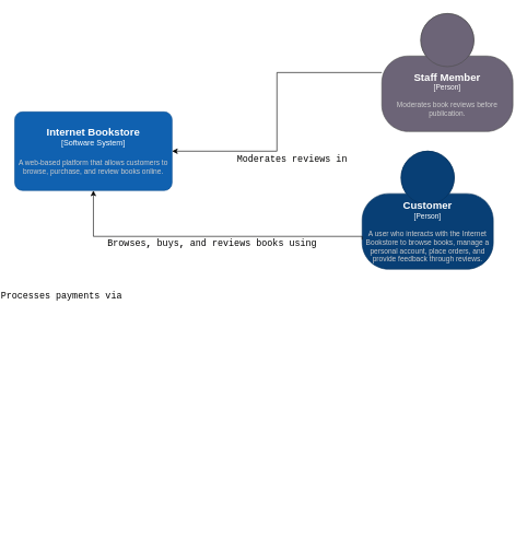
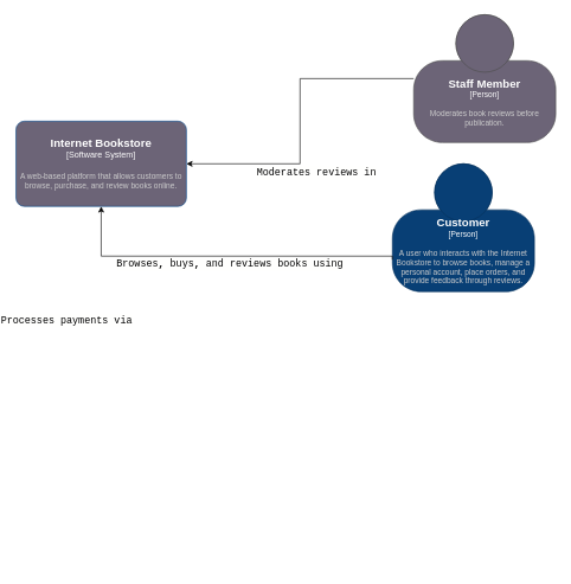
  <mxCell id="0" />
  <mxCell id="1" parent="0" />
  <mxCell id="2" value="&lt;font style=&quot;font-size: 16px&quot;&gt;&lt;b&gt;Customer&lt;/b&gt;&lt;/font&gt;&lt;div&gt;[Person]&lt;/div&gt;&lt;br&gt;&lt;div&gt;&lt;font style=&quot;font-size: 11px&quot;&gt;&lt;font color=&quot;#cccccc&quot;&gt;A user who interacts with the Internet Bookstore to browse books, manage a personal account, place orders, and provide feedback through reviews.&lt;/font&gt;&lt;/div&gt;" style="html=1;fontSize=11;dashed=0;whiteSpace=wrap;fillColor=#083F75;strokeColor=#06315C;fontColor=#ffffff;shape=mxgraph.c4.person2;align=center;metaEdit=1;points=[[0.5,0,0],[1,0.5,0],[1,0.75,0],[0.75,1,0],[0.5,1,0],[0.25,1,0],[0,0.75,0],[0,0.5,0]];resizable=0;" parent="1" vertex="1"><mxGeometry x="550" y="230" width="200" height="180" as="geometry" /></mxCell>
  <mxCell id="3" style="edgeStyle=orthogonalEdgeStyle;rounded=0;orthogonalLoop=1;jettySize=auto;html=1;" edge="1" parent="1" source="4" target="5"><mxGeometry relative="1" as="geometry" /></mxCell>
  <mxCell id="4" value="&lt;font style=&quot;font-size: 16px&quot;&gt;&lt;b&gt;Staff Member&lt;/b&gt;&lt;/font&gt;&lt;div&gt;[Person]&lt;/div&gt;&lt;br&gt;&lt;div&gt;&lt;font style=&quot;font-size: 11px&quot;&gt;&lt;font color=&quot;#cccccc&quot;&gt;Moderates book reviews before publication.&lt;/font&gt;&lt;/div&gt;" style="html=1;fontSize=11;dashed=0;whiteSpace=wrap;fillColor=#6C6477;strokeColor=#4D4D4D;fontColor=#ffffff;shape=mxgraph.c4.person2;align=center;metaEdit=1;points=[[0.5,0,0],[1,0.5,0],[1,0.75,0],[0.75,1,0],[0.5,1,0],[0.25,1,0],[0,0.75,0],[0,0.5,0]];resizable=0;" parent="1" vertex="1"><mxGeometry x="580" y="20" width="200" height="180" as="geometry" /></mxCell>
- <mxCell id="5" value="&lt;font style=&quot;font-size: 16px&quot;&gt;&lt;b&gt;Internet Bookstore&lt;/b&gt;&lt;/font&gt;&lt;div&gt;[Software System]&lt;/div&gt;&lt;br&gt;&lt;div&gt;&lt;font style=&quot;font-size: 11px&quot;&gt;&lt;font color=&quot;#cccccc&quot;&gt;A web-based platform that allows customers to browse, purchase, and review books online.&lt;/font&gt;&lt;/div&gt;" style="rounded=1;whiteSpace=wrap;html=1;labelBackgroundColor=none;fillColor=#1061B0;fontColor=#ffffff;align=center;arcSize=10;strokeColor=#0D5091;metaEdit=1;resizable=0;points=[[0.25,0,0],[0.5,0,0],[0.75,0,0],[1,0.25,0],[1,0.5,0],[1,0.75,0],[0.75,1,0],[0.5,1,0],[0.25,1,0],[0,0.75,0],[0,0.5,0],[0,0.25,0]];" parent="1" vertex="1"><mxGeometry x="20" y="170" width="240" height="120" as="geometry" /></mxCell>
+ <mxCell id="5" value="&lt;font style=&quot;font-size: 16px&quot;&gt;&lt;b&gt;Internet Bookstore&lt;/b&gt;&lt;/font&gt;&lt;div&gt;[Software System]&lt;/div&gt;&lt;br&gt;&lt;div&gt;&lt;font style=&quot;font-size: 11px&quot;&gt;&lt;font color=&quot;#cccccc&quot;&gt;A web-based platform that allows customers to browse, purchase, and review books online.&lt;/font&gt;&lt;/div&gt;" style="rounded=1;whiteSpace=wrap;html=1;labelBackgroundColor=none;fillColor=#6c6477;fontColor=#ffffff;align=center;arcSize=10;strokeColor=#0D5091;metaEdit=1;resizable=0;points=[[0.25,0,0],[0.5,0,0],[0.75,0,0],[1,0.25,0],[1,0.5,0],[1,0.75,0],[0.75,1,0],[0.5,1,0],[0.25,1,0],[0,0.75,0],[0,0.5,0],[0,0.25,0]];" parent="1" vertex="1"><mxGeometry x="20" y="170" width="240" height="120" as="geometry" /></mxCell>
  <mxCell id="6" style="edgeStyle=orthogonalEdgeStyle;rounded=0;orthogonalLoop=1;jettySize=auto;html=1;exitX=0.5;exitY=1;exitDx=0;exitDy=0;exitPerimeter=0;" parent="1" edge="1"><mxGeometry relative="1" as="geometry"><mxPoint x="650" y="800" as="sourcePoint" /><mxPoint x="650" y="800" as="targetPoint" /></mxGeometry></mxCell>
  <mxCell id="7" value="" style="endArrow=classic;html=1;rounded=0;entryX=0.5;entryY=1;entryDx=0;entryDy=0;entryPerimeter=0;exitX=0;exitY=0.75;exitDx=0;exitDy=0;exitPerimeter=0;edgeStyle=orthogonalEdgeStyle;strokeColor=default;" parent="1" source="2" target="5" edge="1"><mxGeometry width="50" height="50" relative="1" as="geometry"><mxPoint x="430" y="500" as="sourcePoint" /><mxPoint x="480" y="450" as="targetPoint" /><Array as="points"><mxPoint x="550" y="360" /><mxPoint x="140" y="360" /></Array></mxGeometry></mxCell>
  <mxCell id="8" value="&lt;div style=&quot;background-color: rgb(255, 255, 254); font-family: Consolas, &amp;quot;Courier New&amp;quot;, monospace; font-size: 14px; line-height: 19px; white-space-collapse: preserve;&quot;&gt;&lt;span style=&quot;&quot;&gt;Browses&lt;/span&gt;&lt;span style=&quot;font-weight: bold;&quot;&gt;,&lt;/span&gt;&lt;span style=&quot;&quot;&gt; buys&lt;/span&gt;&lt;span style=&quot;font-weight: bold;&quot;&gt;,&lt;/span&gt;&lt;span style=&quot;&quot;&gt; and reviews books using&lt;/span&gt;&lt;/div&gt;" style="edgeLabel;html=1;align=center;verticalAlign=middle;resizable=0;points=[];fontColor=light-dark(#000000,#F8F8F8);" parent="7" connectable="0" vertex="1"><mxGeometry x="0.37" relative="1" as="geometry"><mxPoint x="97" y="10" as="offset" /></mxGeometry></mxCell>
  <mxCell id="9" value="&lt;div style=&quot;background-color: rgb(255, 255, 254); font-family: Consolas, &amp;quot;Courier New&amp;quot;, monospace; font-size: 14px; line-height: 19px; white-space-collapse: preserve;&quot;&gt;&lt;div style=&quot;background-color: rgb(255, 255, 254); line-height: 19px;&quot;&gt;&lt;span style=&quot;&quot;&gt;Processes payments via&lt;/span&gt;&lt;/div&gt;&lt;/div&gt;" style="edgeLabel;html=1;align=center;verticalAlign=middle;resizable=0;points=[];fontColor=light-dark(#000000,#F8F8F8);" connectable="0" vertex="1" parent="1"><mxGeometry x="90" y="450" as="geometry" /></mxCell>
  <mxCell id="10" value="&lt;div style=&quot;background-color: rgb(255, 255, 254); font-family: Consolas, &amp;quot;Courier New&amp;quot;, monospace; font-size: 14px; line-height: 19px; white-space-collapse: preserve;&quot;&gt;&lt;div style=&quot;background-color: rgb(255, 255, 254); line-height: 19px;&quot;&gt;&lt;span style=&quot;&quot;&gt;Moderates reviews in&lt;/span&gt;&lt;/div&gt;&lt;/div&gt;" style="edgeLabel;html=1;align=center;verticalAlign=middle;resizable=0;points=[];fontColor=light-dark(#000000,#FAFAFA);" connectable="0" vertex="1" parent="1"><mxGeometry x="410" y="250" as="geometry"><mxPoint x="32" y="-8" as="offset" /></mxGeometry></mxCell>
